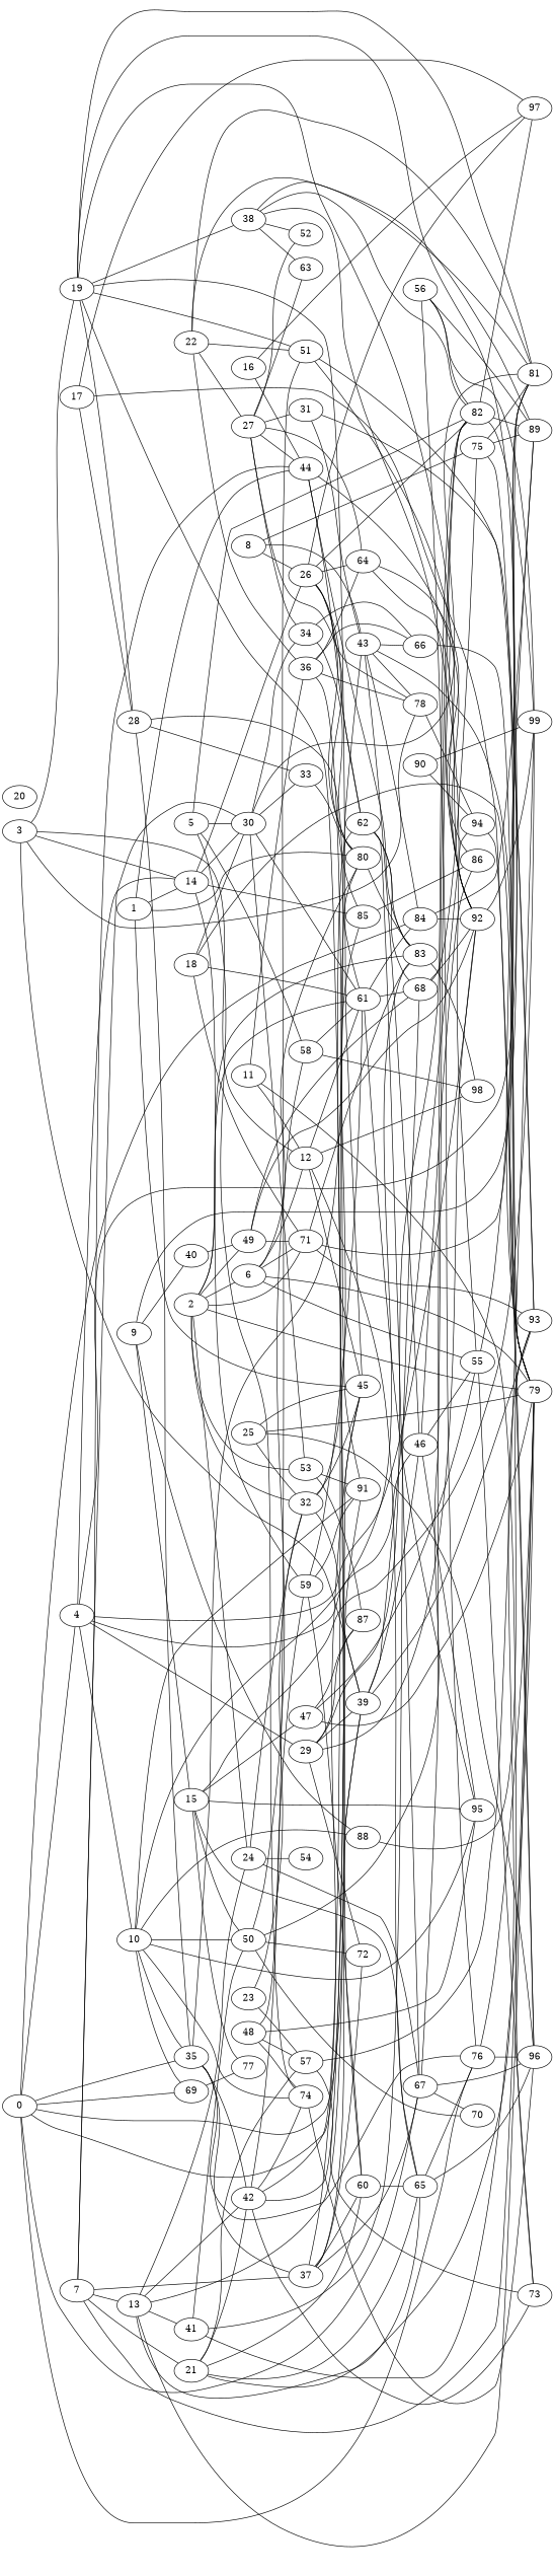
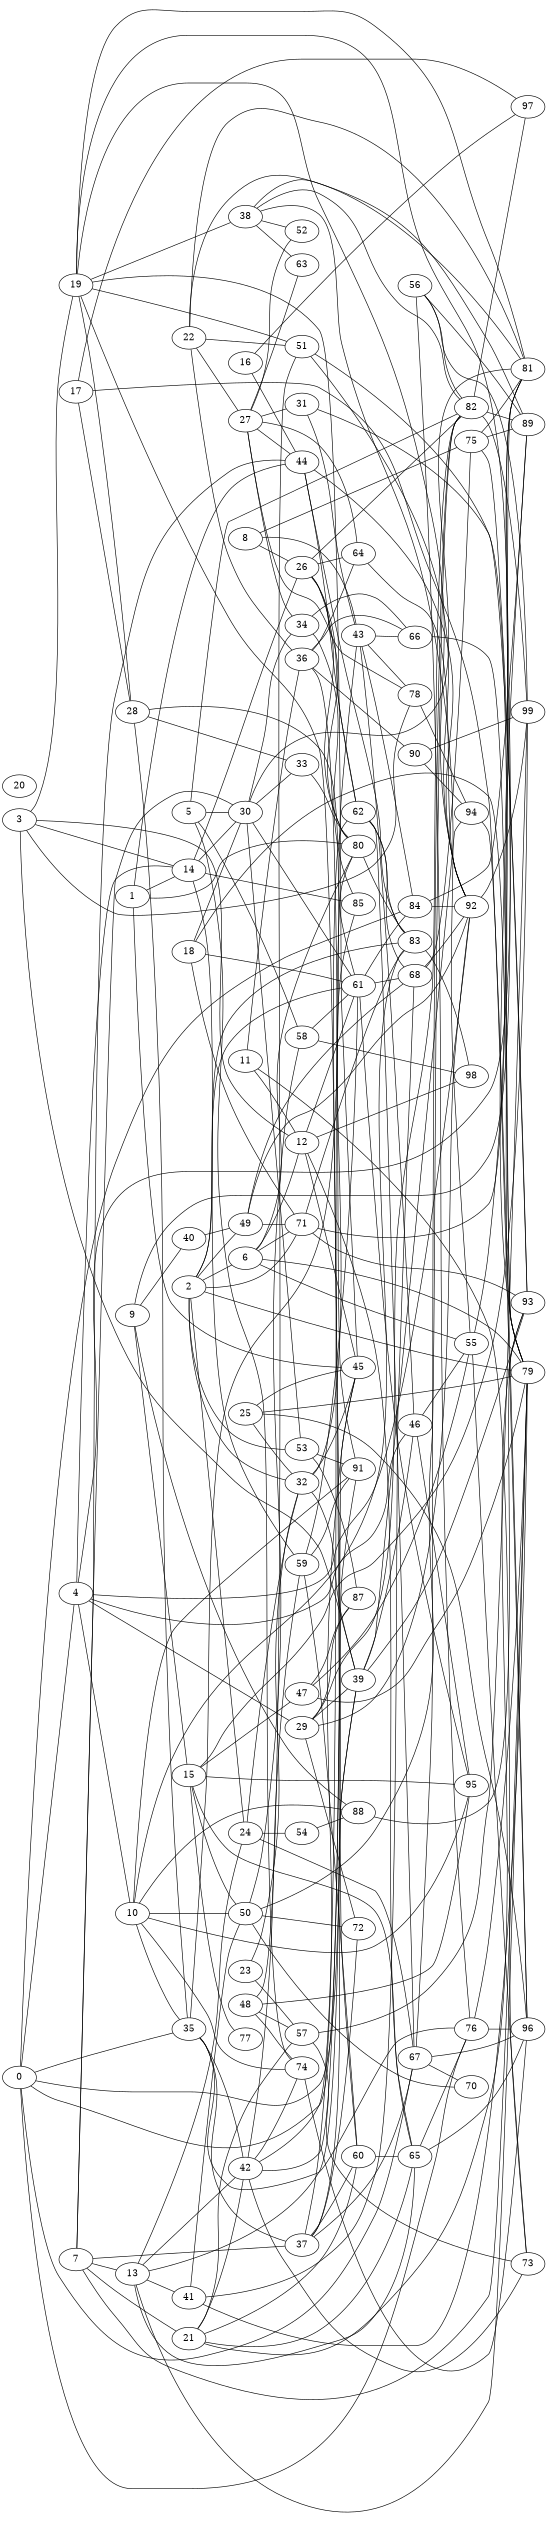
  strict graph {
    rankdir=LR
    edge [is_available=True prob=1.0]
    0
    4
    35
    45
    62
    67
-   69
    76
    84
    14
    10
    29
    46
    81
    92
    37
    43
    42
    83
    68
    82
    96
    70
    77
    79
    89
    1
    44
    80
    30
    26
    59
    85
    2
    6
    24
    32
    49
    53
    61
    71
    12
    55
    54
    39
    91
    87
    95
    93
    98
    3
    19
    78
    65
    28
    38
    51
    60
    94
    74
    88
    50
    72
-   86
    99
    5
    58
    34
    33
    97
    73
    7
    13
    21
    41
    57
    8
    75
    64
    66
    9
    15
    40
    47
    11
    36
    16
    17
    18
    52
    63
    20
    22
    27
    31
    23
    25
    48
    56
    90
    0 -- 4 [prob=0.847316147172]
    0 -- 35
    0 -- 45 [prob=0.689371782625]
    0 -- 62
    0 -- 67 [prob=0.886565337018]
-   0 -- 69 [prob=0.64292751242]
    0 -- 76 [prob=0.569632688802]
    0 -- 84 [prob=0.704945969504]
    4 -- 14 [prob=0.485214427915]
    4 -- 10
    4 -- 29
    4 -- 46
    4 -- 81 [prob=0.341613875914]
    4 -- 92
    35 -- 76 [prob=0.970182495621]
    35 -- 37 [prob=0.717510031171]
    35 -- 43 [prob=0.985281752841]
    35 -- 42 [prob=0.969252540619]
    62 -- 67
    62 -- 83
    62 -- 68 [prob=0.274960454734]
    67 -- 82 [prob=0.83619373918]
    67 -- 96 [prob=0.0626695789252]
    67 -- 70
-   69 -- 77 [prob=0.145333060268]
    76 -- 96 [prob=0.650095534014]
    76 -- 79 [prob=0.630871491323]
    84 -- 92
    84 -- 89
    14 -- 30 [prob=0.291152318542]
    14 -- 26
    14 -- 59
    14 -- 85
    10 -- 35 [prob=0.108623335417]
-   10 -- 69
    10 -- 83 [prob=0.987123553995]
    10 -- 91 [prob=0.698028242785]
    10 -- 95 [prob=0.39368008494]
    10 -- 74 [prob=0.833134756766]
    10 -- 88 [prob=0.974837404627]
    10 -- 50 [prob=0.538524309244]
    29 -- 92 [prob=0.181005246033]
    29 -- 82 [prob=0.730559592936]
    29 -- 39 [prob=0.0470015832167]
    29 -- 87
    29 -- 72
    46 -- 55
    46 -- 95 [prob=0.805131358937]
-   46 -- 86
    92 -- 99 [prob=0.345693286456]
    37 -- 45
    37 -- 67 [prob=0.215285211098]
    37 -- 39
    37 -- 60 [prob=0.0850794607395]
    37 -- 72 [prob=0.966706666367]
    43 -- 84 [prob=0.566976711572]
    43 -- 46 [prob=0.877920638883]
-   43 -- 79 [prob=0.266863362373]
    43 -- 78 [prob=0.217597394772]
    43 -- 66 [prob=0.144663695397]
    42 -- 80 [prob=0.608813972337]
    42 -- 59 [prob=0.202171708274]
    42 -- 91 [prob=0.990440041094]
    42 -- 74 [prob=0.324083769905]
    42 -- 73 [prob=0.654963038773]
    83 -- 98 [prob=0.771074426173]
    68 -- 92 [prob=0.766054333789]
    68 -- 75 [prob=0.413257491477]
    82 -- 89 [prob=0.474151141401]
    82 -- 99 [prob=0.165569365087]
    82 -- 97 [prob=0.927195354283]
    1 -- 45 [prob=0.244057298064]
    1 -- 14 [prob=0.452737420395]
    1 -- 44 [prob=0.597943084309]
    1 -- 80 [prob=0.724361801833]
    44 -- 62 [prob=0.566054443222]
    44 -- 92 [prob=0.98562392151]
    44 -- 83 [prob=0.845397855188]
    80 -- 83 [prob=0.667916639346]
    30 -- 81 [prob=0.0900349782354]
    30 -- 53 [prob=0.357853056648]
    30 -- 61 [prob=0.301947118447]
    30 -- 34 [prob=0.211605878168]
    30 -- 33 [prob=0.0494354732129]
    26 -- 62
    26 -- 82 [prob=0.370212169091]
    26 -- 80 [prob=0.671576935183]
    26 -- 78 [prob=0.276860878362]
-   26 -- 97 [prob=0.5280188309]
    26 -- 64 [prob=0.697140355415]
    59 -- 61 [prob=0.430507743307]
    59 -- 91 [prob=0.534553847344]
    59 -- 60 [prob=0.474271266549]
-   85 -- 86 [prob=0.652161110971]
    2 -- 83 [prob=0.770005546494]
    2 -- 79 [prob=0.183447736706]
    2 -- 6 [prob=0.2539412639]
    2 -- 24 [prob=0.015975371046]
    2 -- 32 [prob=0.167663215856]
    2 -- 49 [prob=0.00620744054667]
    2 -- 53
    2 -- 61 [prob=0.265613539767]
    2 -- 71 [prob=0.626655144188]
    6 -- 79 [prob=0.291954552371]
    6 -- 80
    6 -- 71
    6 -- 12 [prob=0.237365029865]
    6 -- 55 [prob=0.174732877805]
    24 -- 67 [prob=0.812283888554]
    24 -- 32 [prob=0.701503512994]
    24 -- 54 [prob=0.681757621648]
    32 -- 45 [prob=0.934931065874]
    32 -- 85
    32 -- 39 [prob=0.928125318501]
    49 -- 92 [prob=0.0608583333902]
    49 -- 68
    49 -- 71 [prob=0.840300194493]
    53 -- 91 [prob=0.956211489316]
    53 -- 87 [prob=0.56067153299]
    61 -- 84 [prob=0.223507134146]
    61 -- 68
    61 -- 95 [prob=0.509574692327]
    71 -- 81 [prob=0.633341351577]
    71 -- 83 [prob=0.676491525502]
    71 -- 93 [prob=0.968201433361]
    12 -- 45
    12 -- 61 [prob=0.876255493068]
    12 -- 98 [prob=0.072616765216]
    12 -- 65 [prob=0.604357029062]
    55 -- 89 [prob=0.561744698955]
    55 -- 73
+   54 -- 88 [prob=0.0793751983864]
    39 -- 46 [prob=0.0788359662429]
    39 -- 93 [prob=0.67568911097]
    39 -- 94 [prob=0.780959530157]
    3 -- 14 [prob=0.165394857076]
    3 -- 12 [prob=0.802560091239]
    3 -- 39 [prob=0.412472797174]
    3 -- 19 [prob=0.153444590529]
    3 -- 78 [prob=0.806659006609]
    19 -- 45 [prob=0.401350260317]
    19 -- 81 [prob=0.533642590416]
    19 -- 92 [prob=0.641577869983]
    19 -- 79 [prob=0.854381806083]
    19 -- 28 [prob=0.728421005178]
    19 -- 38 [prob=0.414189696241]
    19 -- 51
    19 -- 60 [prob=0.868433400781]
    78 -- 94 [prob=0.271960827932]
    65 -- 76
    65 -- 96 [prob=0.731031125777]
    28 -- 35
    28 -- 61 [prob=0.863645260564]
    28 -- 33
    38 -- 81 [prob=0.383371598583]
    38 -- 82 [prob=0.633461602722]
    38 -- 55
    38 -- 52 [prob=0.117143428745]
    38 -- 63 [prob=0.238671632446]
    51 -- 92 [prob=0.60791687945]
    51 -- 79 [prob=0.786242286429]
    60 -- 65
    94 -- 96 [prob=0.9886123193]
    74 -- 96 [prob=0.871215060117]
    88 -- 93 [prob=0.968791776227]
    50 -- 82 [prob=0.640015863258]
    50 -- 70
    50 -- 72
    50 -- 58 [prob=0.672500134105]
    5 -- 82
    5 -- 30 [prob=0.793724260457]
    5 -- 74 [prob=0.693711782945]
    5 -- 58
    58 -- 61 [prob=0.748806337121]
    58 -- 98 [prob=0.350326164575]
    34 -- 85
    34 -- 66
    33 -- 80 [prob=0.5048094038]
    7 -- 37
    7 -- 79 [prob=0.349675894508]
    7 -- 44 [prob=0.10622361892]
    7 -- 30
    7 -- 13 [prob=0.380975717033]
    7 -- 21 [prob=0.696155961213]
    13 -- 42 [prob=0.846746443535]
    13 -- 79 [prob=0.0341648390977]
    13 -- 24
    13 -- 39 [prob=0.366048807522]
    13 -- 65 [prob=0.737933217198]
    13 -- 41
    21 -- 42
    21 -- 93 [prob=0.013963001865]
    21 -- 65 [prob=0.68131352905]
    21 -- 60
    21 -- 57 [prob=0.457652446955]
    41 -- 68 [prob=0.000808503458405]
    41 -- 79 [prob=0.893726102373]
    41 -- 50 [prob=0.738357263748]
    57 -- 99 [prob=0.860520311518]
    57 -- 73 [prob=0.639001157045]
    8 -- 43 [prob=0.619587960544]
    8 -- 26 [prob=0.308208379591]
    8 -- 75 [prob=0.134366781475]
    75 -- 81
    75 -- 89 [prob=0.792296808518]
    75 -- 93 [prob=0.27933050474]
    64 -- 92 [prob=0.32943193967]
-   64 -- 86
    66 -- 79
    9 -- 81
    9 -- 88 [prob=0.196170694997]
    9 -- 15 [prob=0.717604448724]
    9 -- 40
    15 -- 77 [prob=0.115680004658]
    15 -- 95 [prob=0.0176628296857]
    15 -- 65
    15 -- 50 [prob=0.362471192573]
    15 -- 99
    15 -- 47 [prob=0.784103513419]
    40 -- 49 [prob=0.0302659853875]
    47 -- 79 [prob=0.765180336984]
    47 -- 55 [prob=0.473001793863]
    47 -- 87 [prob=0.0271567801523]
    11 -- 12 [prob=0.254997550025]
    11 -- 73 [prob=0.685916641336]
    11 -- 36 [prob=0.236888671204]
    36 -- 91 [prob=0.829741743311]
-   36 -- 78 [prob=0.445551600619]
+   36 -- 90 [prob=0.445551600619]
    36 -- 64 [prob=0.771476216042]
    36 -- 66 [prob=0.321086383714]
    16 -- 44 [prob=0.367164288903]
    16 -- 97 [prob=0.673313928974]
    17 -- 96 [prob=0.306471015337]
    17 -- 28 [prob=0.735041875209]
    17 -- 97 [prob=0.591515620539]
    18 -- 79 [prob=0.358309176459]
    18 -- 30 [prob=0.930617030463]
    18 -- 61 [prob=0.522377492855]
    18 -- 71 [prob=0.234672580903]
    22 -- 81
    22 -- 89
    22 -- 51 [prob=0.788606542313]
    22 -- 36
    22 -- 27 [prob=0.42413921291]
    27 -- 44
    27 -- 80 [prob=0.630893477772]
    27 -- 34 [prob=0.719103648758]
    27 -- 64 [prob=0.0318263514208]
    27 -- 52
    27 -- 63 [prob=0.815590196918]
    27 -- 31 [prob=0.397609739986]
    31 -- 43 [prob=0.988917865656]
    31 -- 93 [prob=0.178532956331]
    23 -- 32 [prob=0.466898685165]
    23 -- 57 [prob=0.548181565493]
    25 -- 45 [prob=0.396143954235]
    25 -- 96
    25 -- 79 [prob=0.375222613856]
    25 -- 32 [prob=0.329905774993]
    48 -- 95 [prob=0.854678042775]
    48 -- 51 [prob=0.768658865943]
    48 -- 74 [prob=0.345228195258]
    48 -- 57
    56 -- 76 [prob=0.56722994279]
    56 -- 82
    56 -- 89
    56 -- 99 [prob=0.846821657716]
    90 -- 94 [prob=0.552139795089]
    90 -- 99 [prob=0.511486323948]
  }
